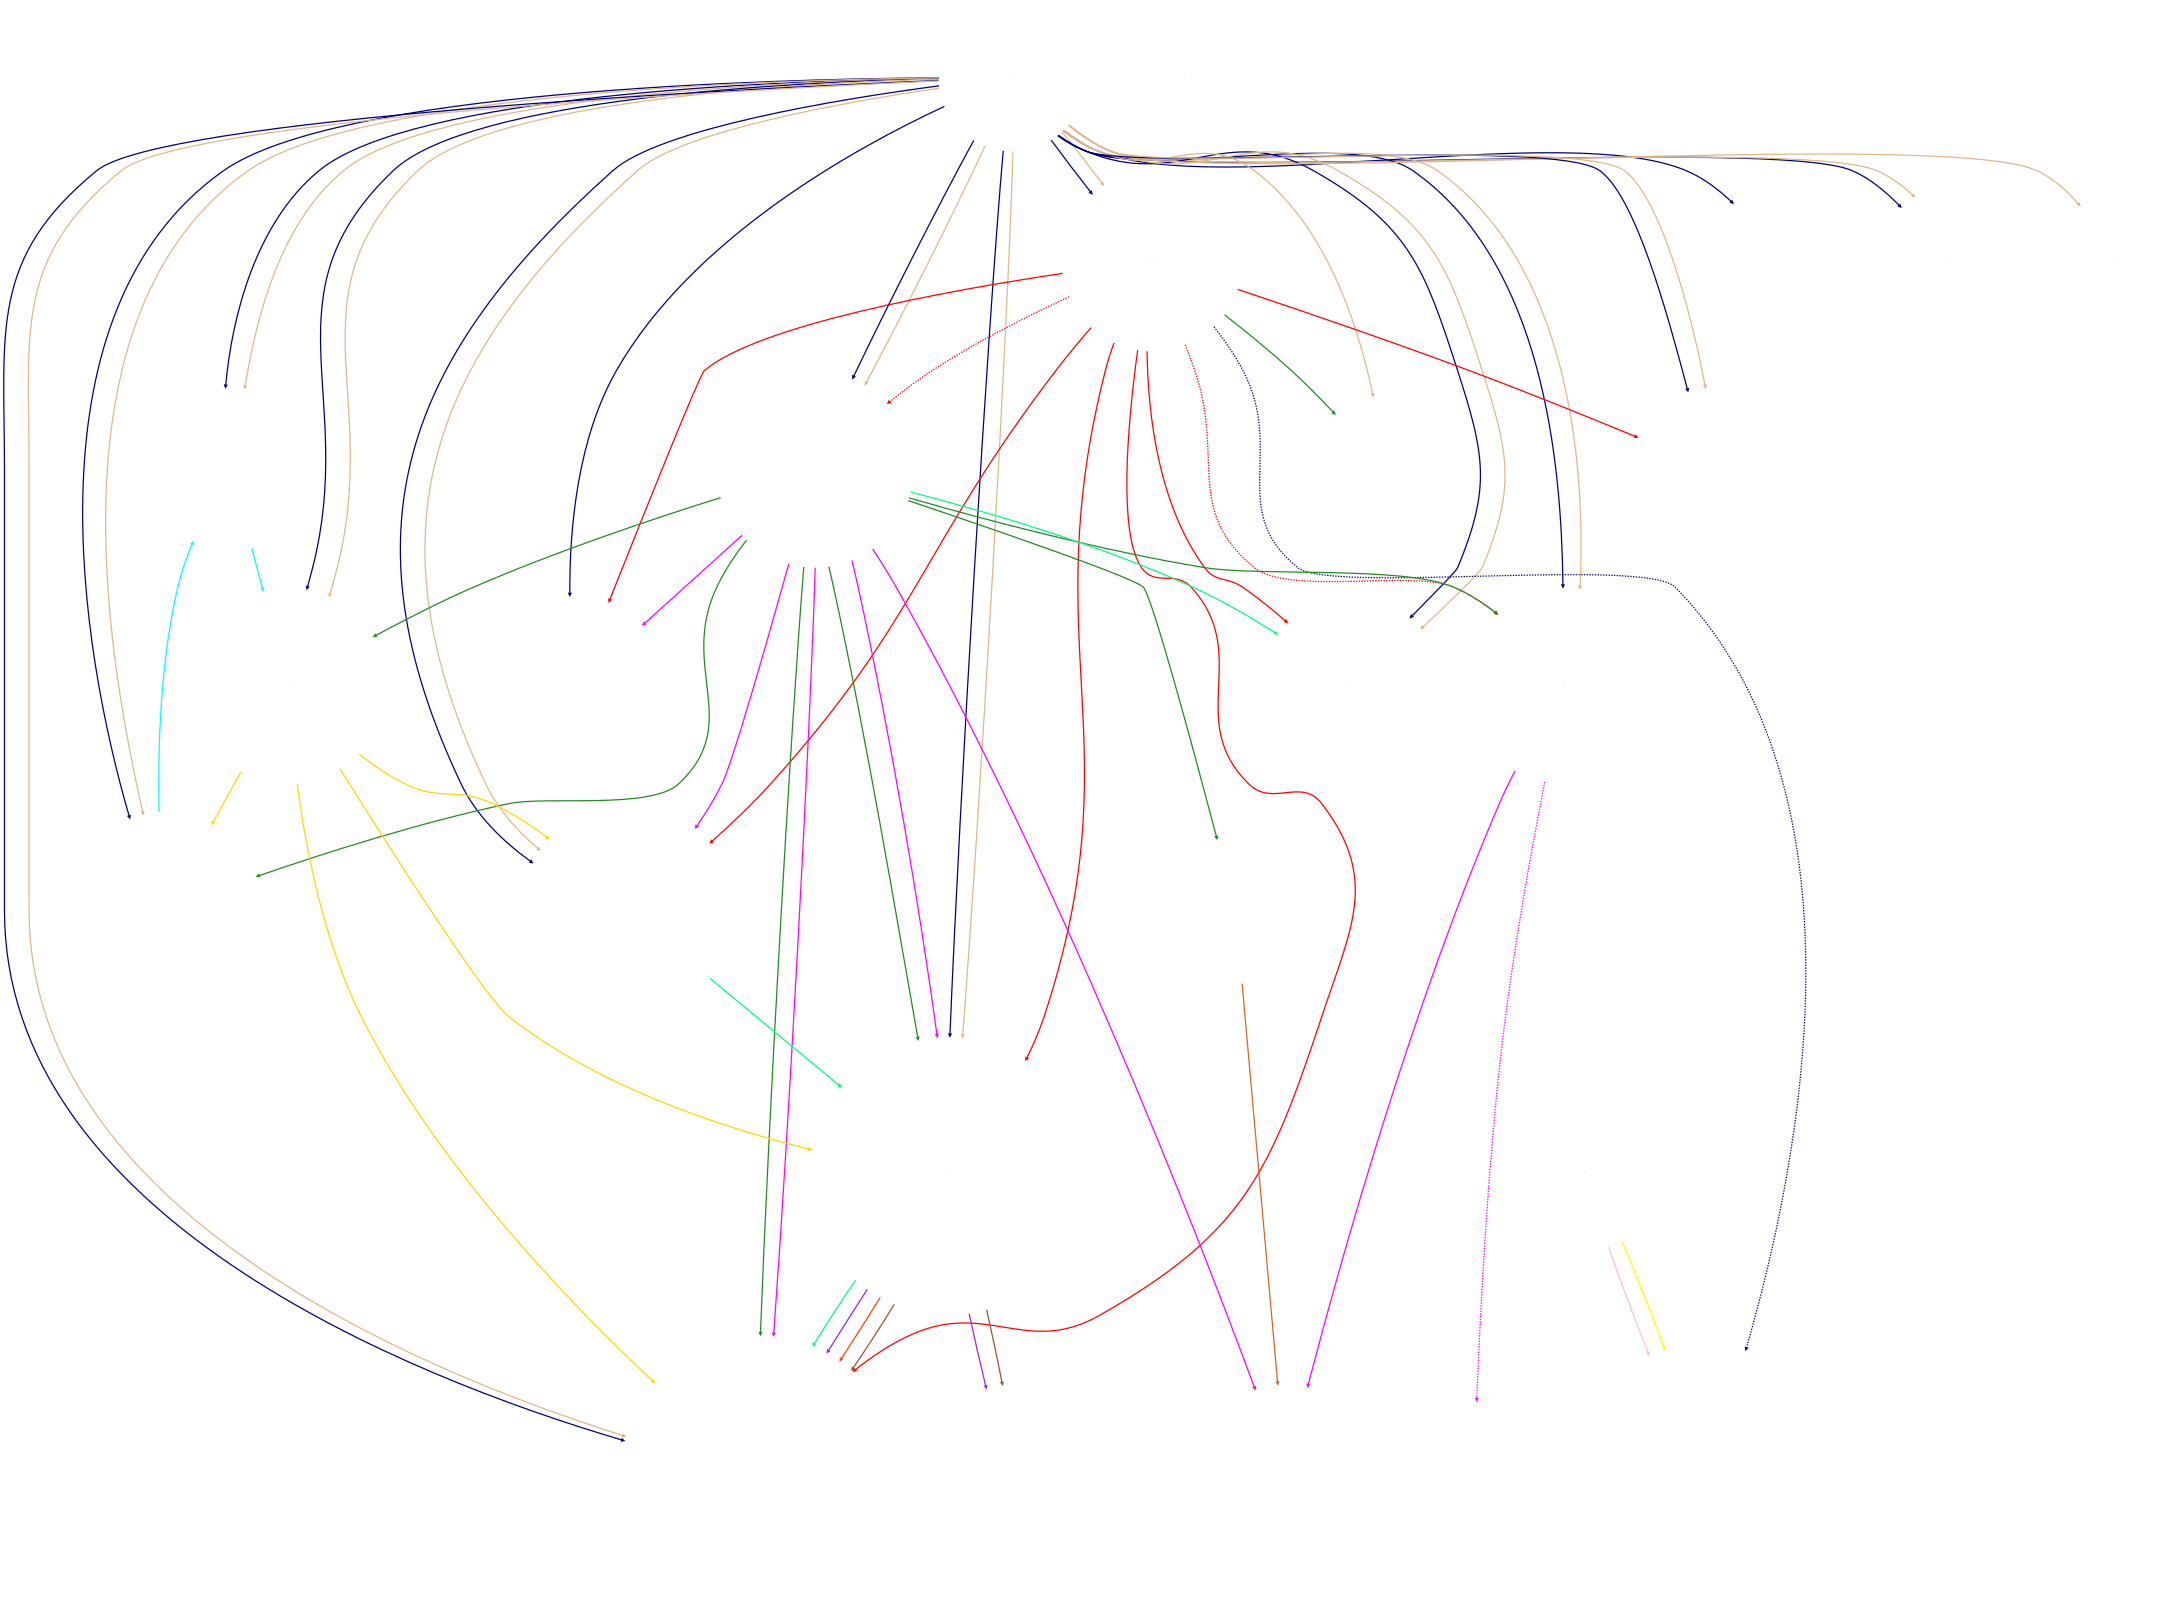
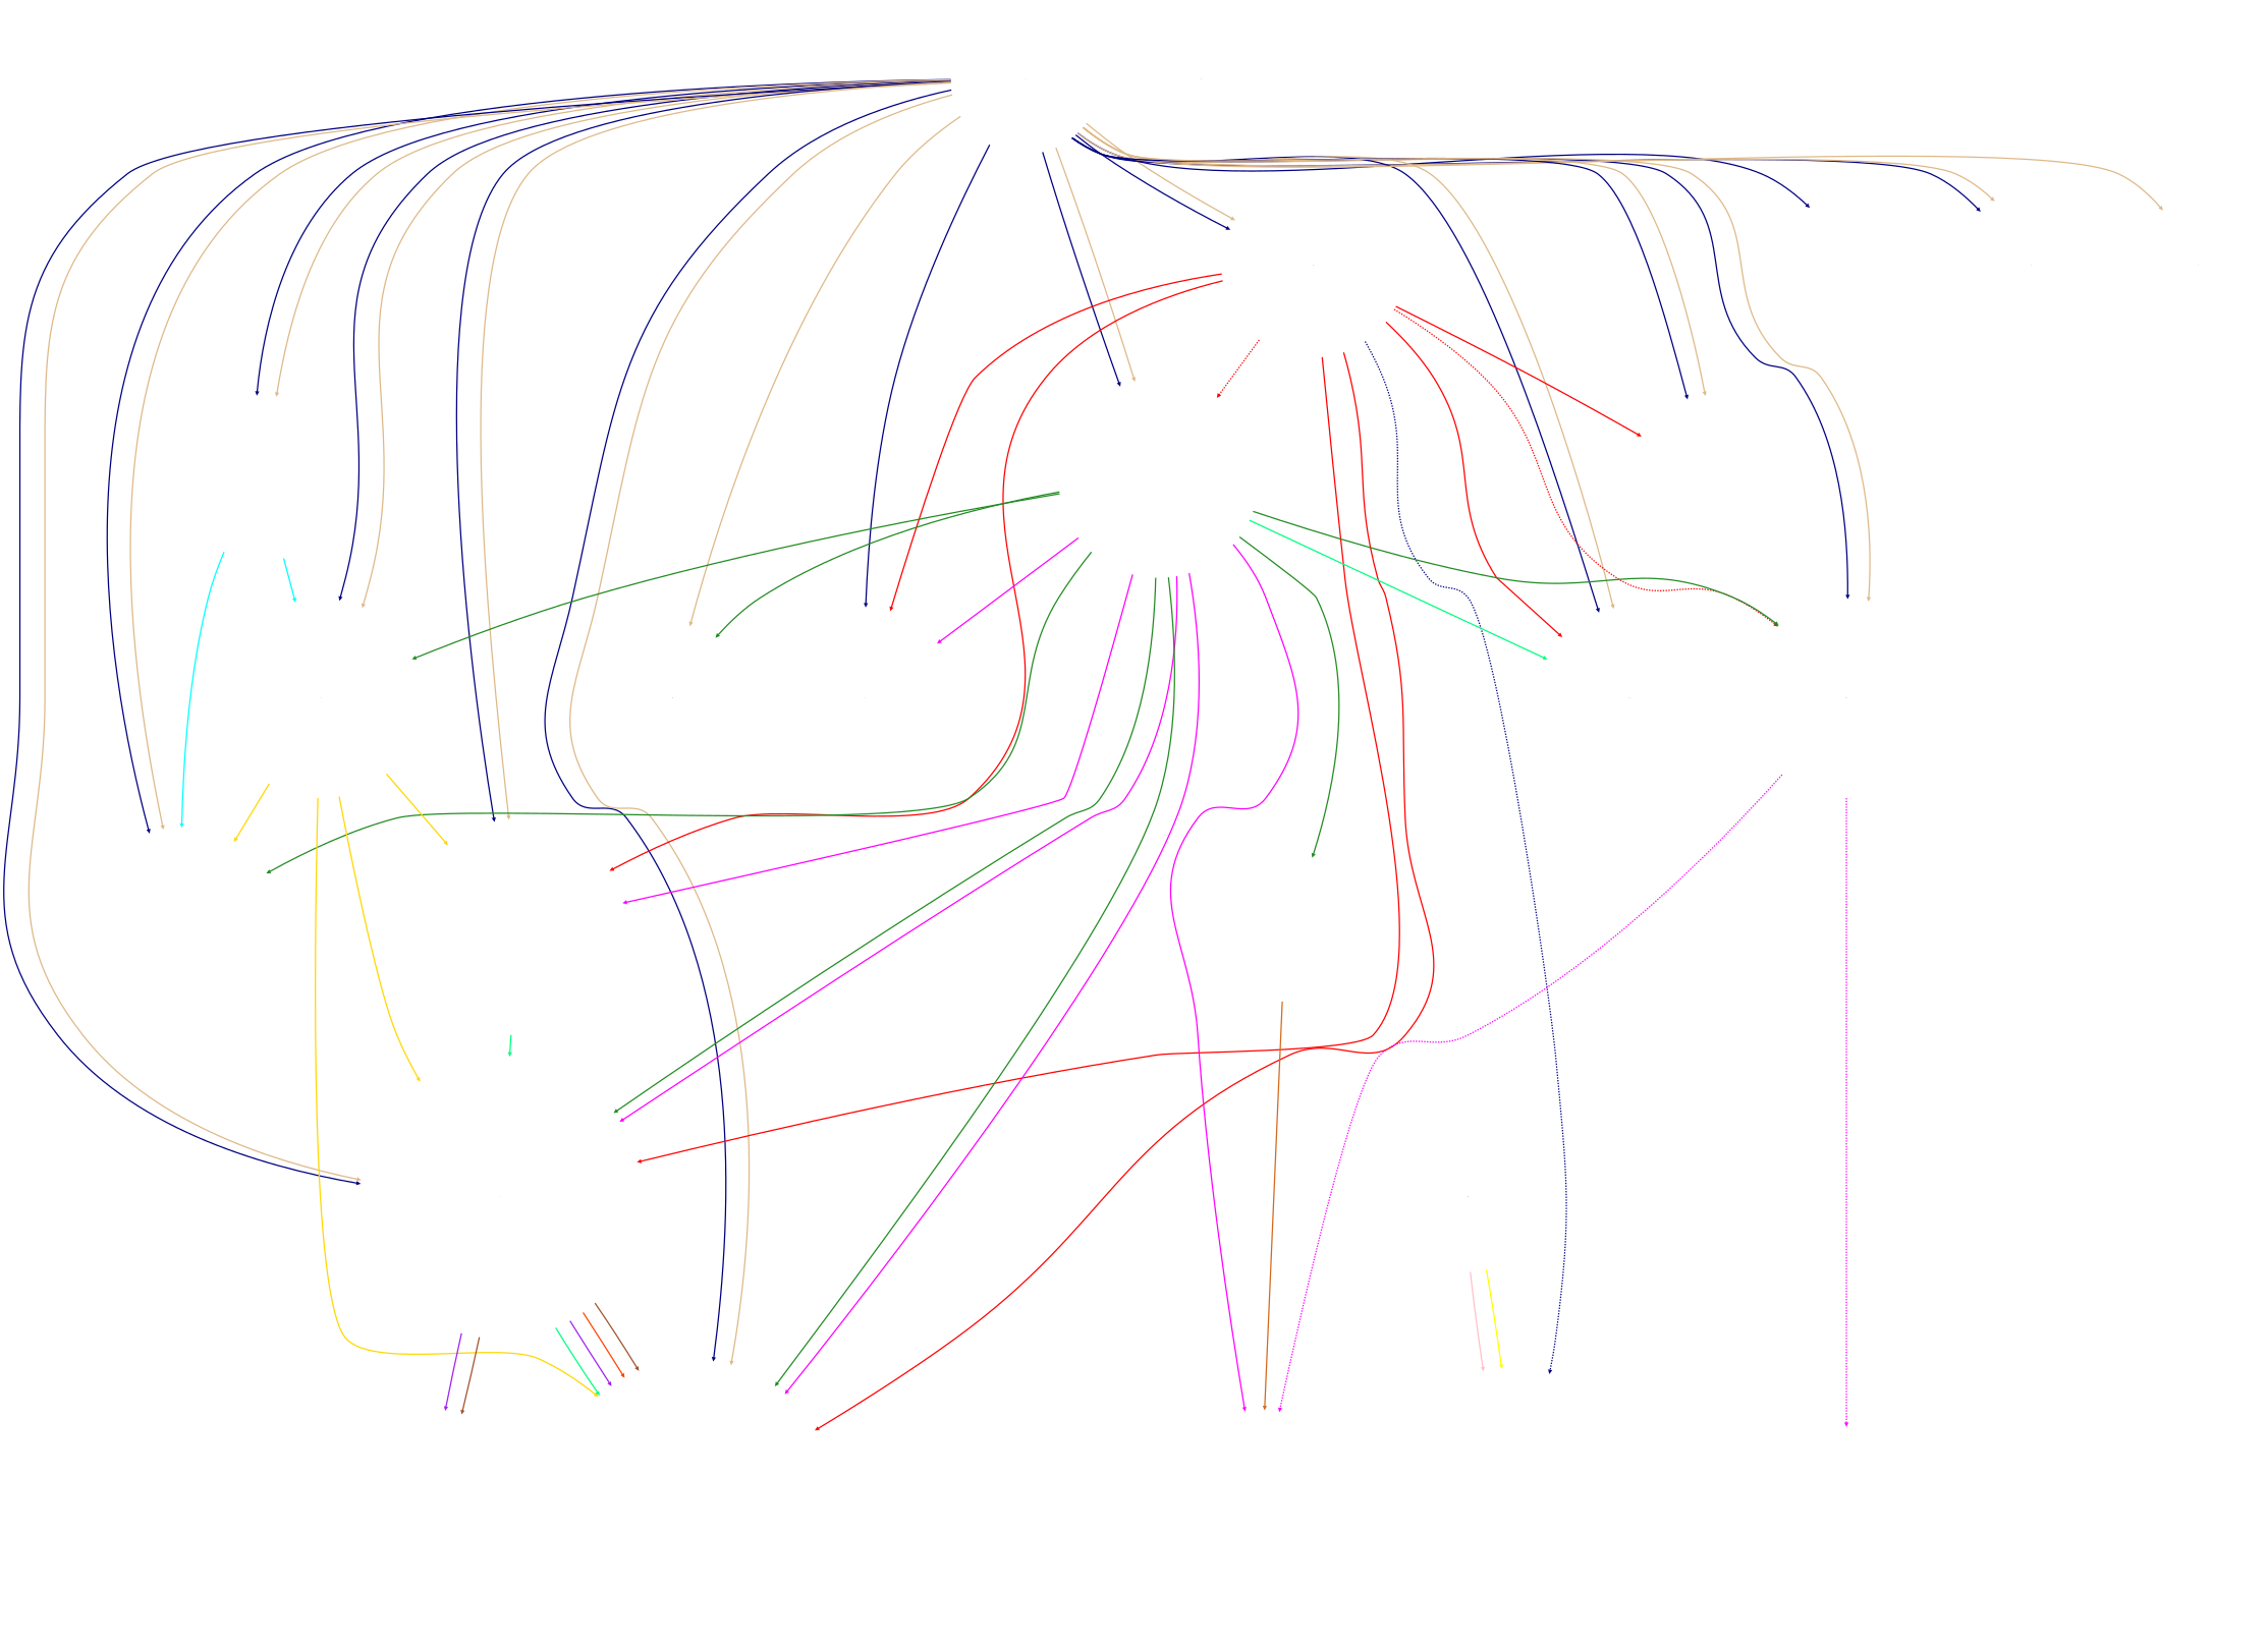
  digraph {
    fontname=Lato
    fontsize=80
    nodesep=1.5
    ranksep=1.2
    node [fixedsize=True fontname=Lato fontsize=0 penwidth=0 shape=circle]
    edge [arrowtail=none color=navy fontname=Lato labeldistance=20 labelfloat=True penwidth=5.5 style=bold]
    Hydra [color=Hydra_goal height=9 width=9]
    Psybot [color=Psybot_goal height=10 width=10]
    ChuckNorris [color=ChuckNorris_goal height=11 width=11]
    Tsunami [color=Tsunami_goal height=12 width=12]
    Aidra [color=Aidra_goal height=9 width=9]
    Bashlite [color=Bashlite_goal height=9 width=9]
    Darlloz [color=Darlloz_goal height=9 width=9]
    Spike [color=Spike_goal height=12 width=12]
    XOR [color=XOR_goal height=11 width=11]
    Elknot [color=Elknot_goal height=12 width=12]
    Remaiten [color=Remaiten_goal height=12 width=12]
    Mirai [color=Mirai_goal height=17 width=17]
    NewAidra [color=NewAidra_goal height=11 width=11]
    LuaBot [color=LuaBot_goal height=9 width=9]
    Amnesia [color=Amnesia_goal height=9 width=9]
    BrickerBot [color=BrickerBot_goal height=9 width=9]
    IoTReaper [color=IoTReaper_goal height=13 width=13]
    Persirai [color=Persirai_goal height=8 width=8]
    Satori [color=Satori_goal height=10 width=10]
    JenX [color=JenX_goal height=11 width=11]
    TheMoon2 [color=TheMoon2_goal height=9 width=9]
    VPNFilter [color=VPNFilter_goal height=16 width=16]
    HideNSeek [color=HideNSeek_goal height=11 width=11]
    Echobot [color=Echobot_goal height=17 width=17]
    subgraph sub_1 {
      rank=min
      Hydra
    }
    subgraph sub_2 {
      rank=same
      Psybot
    }
    subgraph sub_3 {
      rank=same
      ChuckNorris
    }
    subgraph sub_4 {
      rank=same
      Tsunami
    }
    subgraph sub_5 {
      rank=same
      Aidra
    }
    subgraph sub_6 {
      rank=same
      Bashlite
    }
    subgraph sub_7 {
      rank=same
      Darlloz
    }
    subgraph sub_8 {
      rank=same
      Spike
    }
    subgraph sub_9 {
      rank=same
      XOR
    }
    subgraph sub_10 {
      rank=same
      Elknot
    }
    subgraph sub_11 {
      rank=same
      Remaiten
    }
    subgraph sub_12 {
      rank=same
      Mirai
    }
    subgraph sub_13 {
      rank=same
      NewAidra
    }
    subgraph sub_14 {
      rank=same
      LuaBot
    }
    subgraph sub_15 {
      rank=same
      Amnesia
    }
    subgraph sub_16 {
      rank=same
      BrickerBot
    }
    subgraph sub_17 {
      rank=same
      IoTReaper
    }
    subgraph sub_18 {
      rank=same
      Persirai
    }
    subgraph sub_19 {
      rank=same
      Satori
    }
    subgraph sub_20 {
      rank=max
      JenX
    }
    subgraph sub_21 {
      rank=max
      TheMoon2
    }
    subgraph sub_22 {
      rank=max
      VPNFilter
    }
    subgraph sub_23 {
      rank=max
      HideNSeek
    }
    subgraph sub_24 {
      rank=same
      Echobot
    }
    Hydra -> Psybot
    Hydra -> Psybot [color=burlywood]
    Hydra -> ChuckNorris
    Hydra -> ChuckNorris [color=burlywood]
    Hydra -> Tsunami
    Hydra -> Tsunami [color=burlywood]
    Hydra -> Aidra
    Hydra -> Bashlite
    Hydra -> Bashlite [color=burlywood]
    Hydra -> Spike
    Hydra -> Spike [color=burlywood]
    Hydra -> XOR
    Hydra -> Elknot
    Hydra -> Elknot [color=burlywood]
    Hydra -> Remaiten
    Hydra -> Remaiten [color=burlywood]
    Hydra -> Mirai
    Hydra -> Mirai [color=burlywood]
    Hydra -> NewAidra
    Hydra -> NewAidra [color=burlywood]
    Hydra -> Amnesia [color=burlywood]
    Hydra -> IoTReaper
    Hydra -> IoTReaper [color=burlywood]
    Hydra -> Persirai [color=burlywood]
    Hydra -> Satori
    Hydra -> Satori [color=burlywood]
    Hydra -> Echobot
    Hydra -> Echobot [color=burlywood]
    Psybot -> Spike [color=cyan]
-   Elknot -> Psybot [color=cyan]
+   Psybot -> Elknot [color=cyan]
    ChuckNorris -> Tsunami [color=red style=dashed]
    ChuckNorris -> XOR [color=red]
    ChuckNorris -> Remaiten [color=red style=dashed]
    ChuckNorris -> Mirai [color=red]
    ChuckNorris -> NewAidra [color=red]
    ChuckNorris -> IoTReaper [color=red]
    ChuckNorris -> Satori [color=red]
    ChuckNorris -> VPNFilter [style=dashed]
    ChuckNorris -> Echobot [color=red]
    Tsunami -> Spike [color=forestgreen]
    Tsunami -> XOR [color=magenta]
    Tsunami -> Elknot [color=forestgreen]
    Tsunami -> Remaiten [color=forestgreen]
    Tsunami -> Mirai [color=forestgreen]
    Tsunami -> Mirai [color=magenta]
    Tsunami -> NewAidra [color=springgreen]
    Tsunami -> LuaBot [color=forestgreen]
-   ChuckNorris -> Amnesia [color=forestgreen]
+   Tsunami -> Amnesia [color=forestgreen]
    Tsunami -> IoTReaper [color=magenta]
    Tsunami -> HideNSeek [color=magenta]
    Tsunami -> Echobot [color=forestgreen]
    Tsunami -> Echobot [color=magenta]
    Spike -> Elknot [color=gold]
    Spike -> Mirai [color=gold]
    Spike -> IoTReaper [color=gold]
    Spike -> Echobot [color=gold]
    Remaiten -> TheMoon2 [color=magenta style=dashed]
-   Remaiten -> HideNSeek [color=magenta]
+   Remaiten -> HideNSeek [color=magenta style=dashed]
    Mirai -> JenX [color=purple]
    Mirai -> JenX [color=sienna]
    Mirai -> Echobot [color=springgreen]
    Mirai -> Echobot [color=purple]
    Mirai -> Echobot [color=orangered]
    Mirai -> Echobot [color=sienna]
    LuaBot -> HideNSeek [color=chocolate]
    BrickerBot -> VPNFilter [color=pink]
    BrickerBot -> VPNFilter [color=yellow]
    IoTReaper -> Mirai [color=springgreen]
  }
